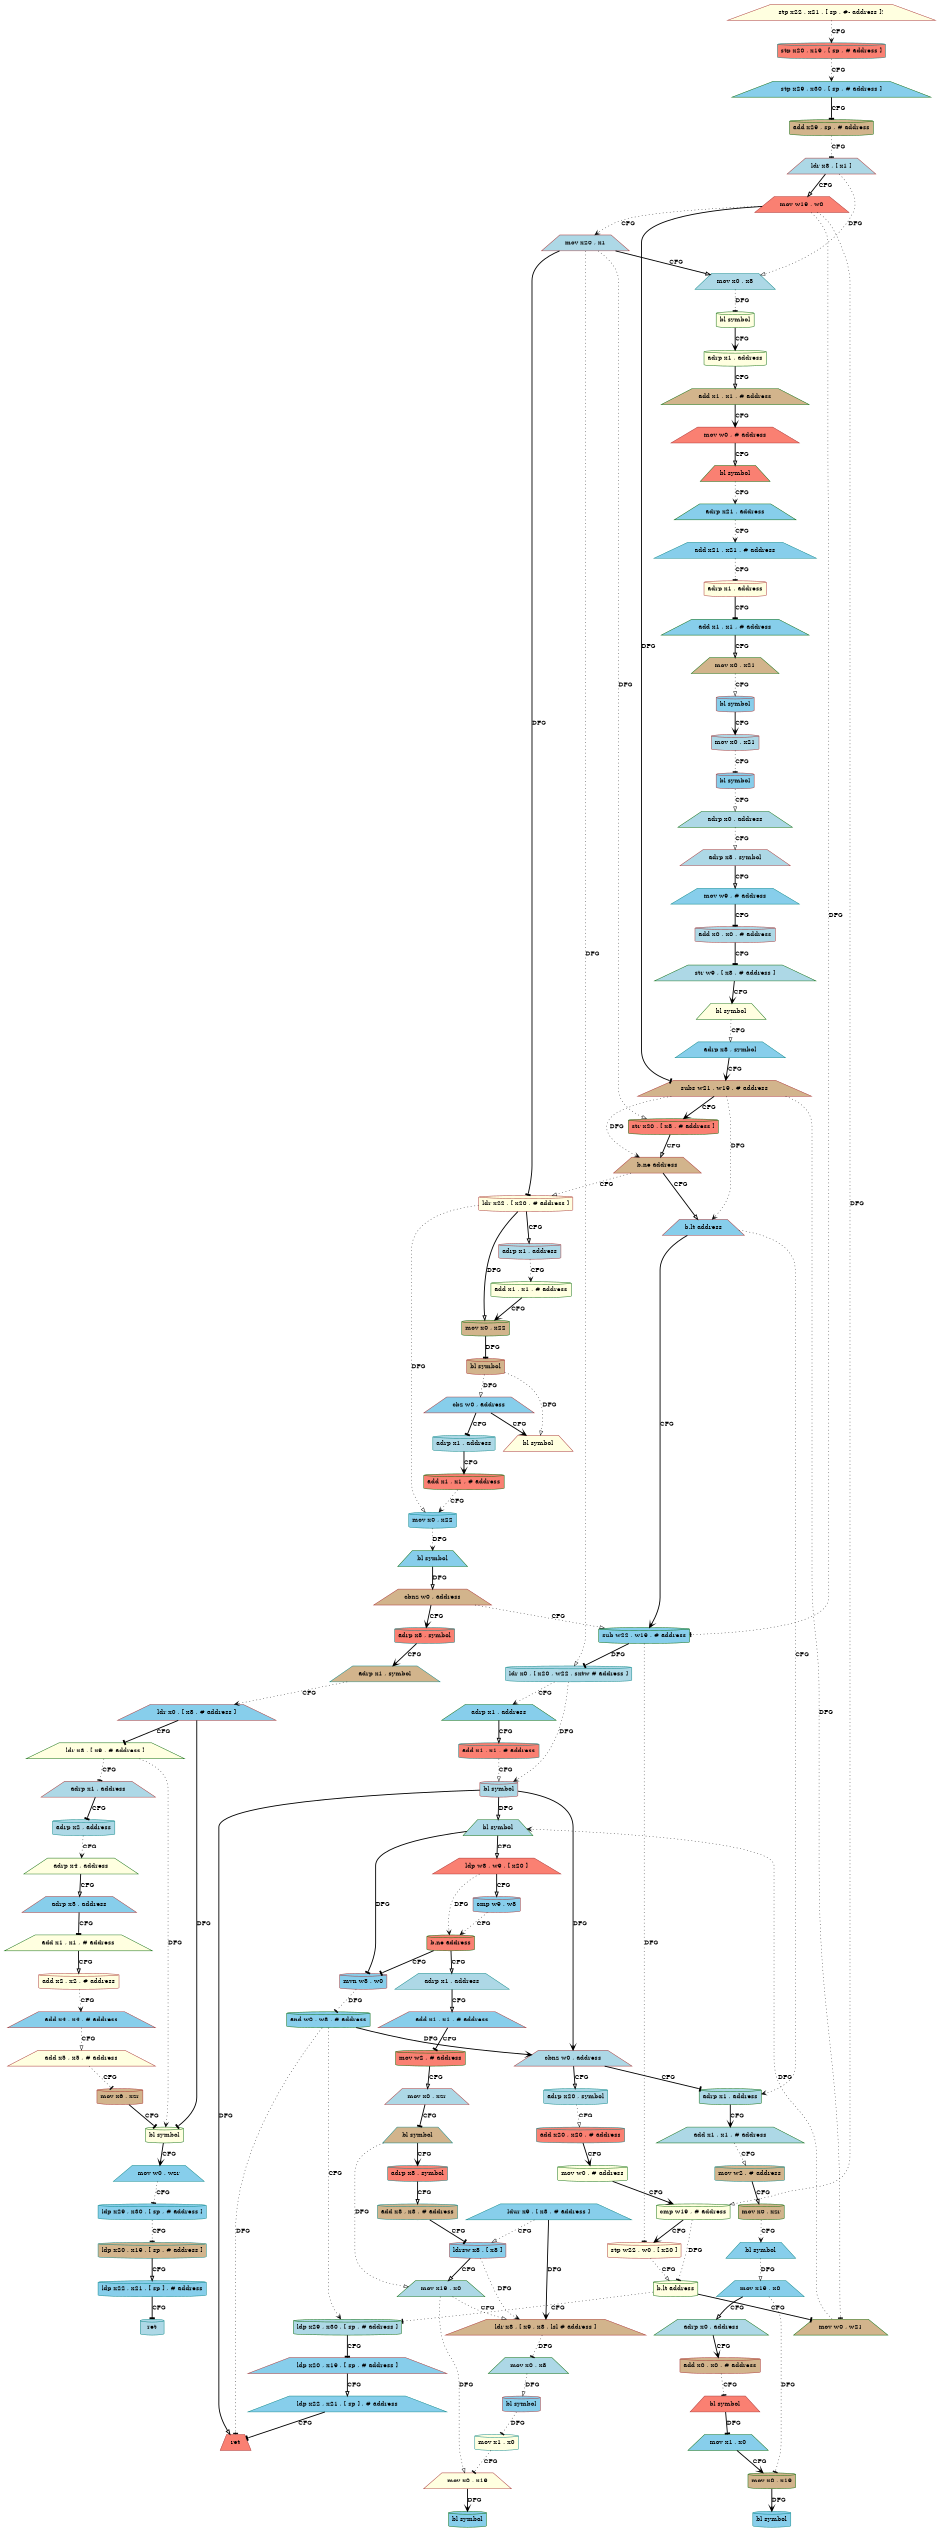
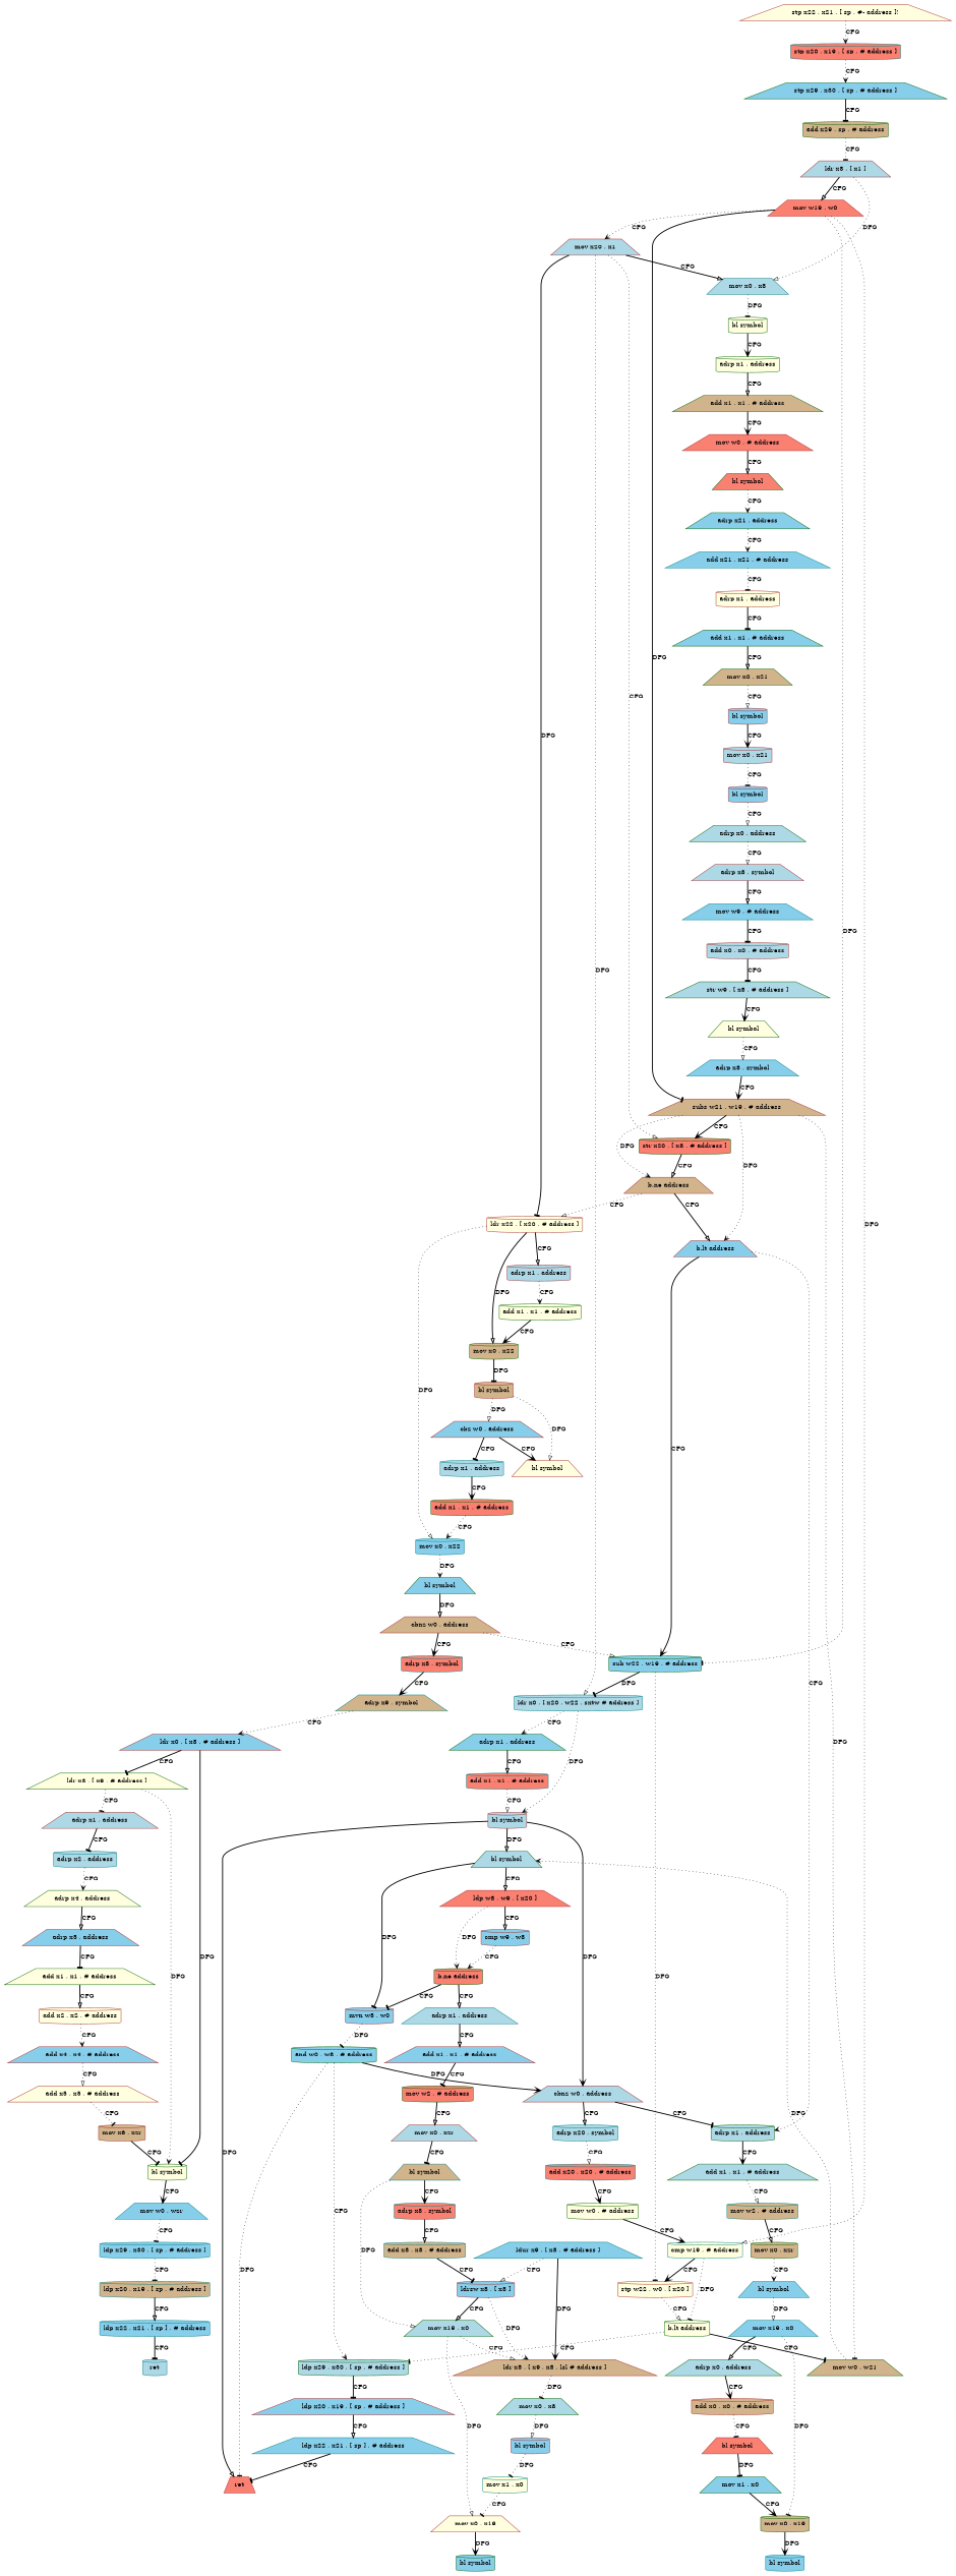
  digraph {
    node [color=brown fillcolor=skyblue shape=trapezium style=filled]
    edge [arrowhead=onormal style=bold]
    n1 [fillcolor=lightyellow label="stp x22 , x21 , [ sp , #- address ]!"]
    n2 [color=teal fillcolor=salmon label="stp x20 , x19 , [ sp , # address ]" shape=cylinder]
    n3 [color=darkgreen label="stp x29 , x30 , [ sp , # address ]"]
    n4 [color=darkgreen fillcolor=tan label="add x29 , sp , # address" shape=cylinder]
    n5 [fillcolor=lightblue label="ldr x8 , [ x1 ]"]
    n6 [fillcolor=salmon label="mov w19 , w0"]
    n7 [color=teal fillcolor=lightblue label="mov x0 , x8"]
    n8 [fillcolor=lightblue label="mov x20 , x1"]
    n9 [fillcolor=tan label="subs w21 , w19 , # address"]
    n10 [color=darkgreen label="sub w22 , w19 , # address" shape=cylinder]
-   n11 [color=darkgreen fillcolor=lightyellow label="cmp w19 , # address" shape=cylinder]
+   n11 [color=teal fillcolor=lightyellow label="cmp w19 , # address" shape=cylinder]
    n12 [color=darkgreen fillcolor=lightyellow label="bl symbol" shape=cylinder]
    n13 [color=darkgreen fillcolor=salmon label="str x20 , [ x8 , # address ]" shape=cylinder]
    n14 [fillcolor=lightyellow label="ldr x22 , [ x20 , # address ]" shape=cylinder]
    n15 [color=teal fillcolor=lightblue label="ldr x0 , [ x20 , w22 , sxtw # address ]" shape=cylinder]
    n16 [fillcolor=tan label="b.ne address"]
    n17 [label="b.lt address"]
    n18 [color=darkgreen fillcolor=tan label="mov w0 , w21"]
    n19 [fillcolor=lightyellow label="stp w22 , w0 , [ x20 ]" shape=cylinder]
    n20 [color=darkgreen fillcolor=lightyellow label="b.lt address" shape=cylinder]
    n21 [fillcolor=lightblue label="adrp x1 , address" shape=cylinder]
    n22 [color=darkgreen fillcolor=tan label="mov x0 , x22" shape=cylinder]
    n23 [color=teal label="mov x0 , x22" shape=cylinder]
    n24 [color=darkgreen label="adrp x1 , address"]
    n25 [fillcolor=lightblue label="bl symbol" shape=cylinder]
    n26 [color=darkgreen fillcolor=lightyellow label="adrp x1 , address" shape=cylinder]
    n27 [color=darkgreen fillcolor=tan label="add x1 , x1 , # address"]
    n28 [fillcolor=salmon label="mov w0 , # address"]
    n29 [color=darkgreen fillcolor=salmon label="bl symbol"]
    n30 [color=darkgreen label="adrp x21 , address"]
    n31 [color=teal label="add x21 , x21 , # address"]
    n32 [fillcolor=lightyellow label="adrp x1 , address" shape=cylinder]
    n33 [color=darkgreen label="add x1 , x1 , # address"]
    n34 [color=darkgreen fillcolor=tan label="mov x0 , x21"]
    n35 [label="bl symbol" shape=cylinder]
    n36 [fillcolor=lightblue label="mov x0 , x21" shape=cylinder]
    n37 [label="bl symbol" shape=cylinder]
    n38 [color=darkgreen fillcolor=lightblue label="adrp x0 , address"]
    n39 [fillcolor=lightblue label="adrp x8 , symbol"]
    n40 [color=teal label="mov w9 , # address"]
    n41 [fillcolor=lightblue label="add x0 , x0 , # address" shape=cylinder]
    n42 [color=darkgreen fillcolor=lightblue label="str w9 , [ x8 , # address ]"]
    n43 [color=darkgreen fillcolor=lightyellow label="bl symbol"]
    n44 [color=teal label="adrp x8 , symbol"]
    n45 [color=darkgreen fillcolor=lightblue label="adrp x1 , address" shape=cylinder]
    n46 [color=darkgreen fillcolor=lightblue label="bl symbol"]
    n47 [color=darkgreen fillcolor=lightblue label="add x1 , x1 , # address"]
    n48 [color=darkgreen fillcolor=lightyellow label="add x1 , x1 , # address" shape=cylinder]
    n49 [fillcolor=tan label="bl symbol" shape=cylinder]
    n50 [color=darkgreen label="bl symbol"]
    n51 [color=teal fillcolor=tan label="mov w2 , # address" shape=cylinder]
    n52 [label="cbz w0 , address"]
    n53 [fillcolor=lightyellow label="bl symbol"]
    n54 [color=teal fillcolor=lightblue label="adrp x1 , address" shape=cylinder]
    n55 [color=darkgreen fillcolor=salmon label="add x1 , x1 , # address" shape=cylinder]
    n56 [color=darkgreen fillcolor=tan label="mov x0 , xzr" shape=cylinder]
    n57 [color=teal label="bl symbol"]
    n58 [color=teal label="mov x19 , x0"]
    n59 [color=darkgreen fillcolor=lightblue label="adrp x0 , address"]
    n60 [color=darkgreen fillcolor=tan label="mov x0 , x19" shape=cylinder]
    n61 [fillcolor=tan label="add x0 , x0 , # address" shape=cylinder]
    n62 [color=teal label="bl symbol" shape=cylinder]
    n63 [fillcolor=salmon label="bl symbol"]
    n64 [color=darkgreen label="mov x1 , x0"]
    n65 [color=teal fillcolor=salmon label="add x1 , x1 , # address" shape=cylinder]
    n66 [fillcolor=lightblue label="cbnz w0 , address"]
    n67 [fillcolor=salmon label=ret]
    n68 [color=teal fillcolor=lightblue label="adrp x20 , symbol" shape=cylinder]
    n69 [fillcolor=salmon label="ldp w8 , w9 , [ x20 ]"]
    n70 [label="mvn w8 , w0" shape=cylinder]
    n71 [color=teal fillcolor=salmon label="add x20 , x20 , # address" shape=cylinder]
    n72 [color=darkgreen fillcolor=lightyellow label="mov w0 , # address" shape=cylinder]
    n73 [fillcolor=tan label="cbnz w0 , address"]
    n74 [color=teal fillcolor=salmon label="adrp x8 , symbol" shape=cylinder]
-   n75 [color=teal fillcolor=tan label="adrp x1 , symbol"]
+   n75 [color=teal fillcolor=tan label="adrp x9 , symbol"]
    n76 [label="ldr x0 , [ x8 , # address ]"]
    n77 [color=darkgreen fillcolor=lightblue label="ldp x29 , x30 , [ sp , # address ]" shape=cylinder]
    n78 [label="ldp x20 , x19 , [ sp , # address ]"]
    n79 [color=teal label="ldp x22 , x21 , [ sp ] , # address"]
    n80 [color=darkgreen fillcolor=lightyellow label="ldr x3 , [ x9 , # address ]"]
    n81 [color=darkgreen fillcolor=lightyellow label="bl symbol" shape=cylinder]
    n82 [fillcolor=lightblue label="adrp x1 , address"]
    n83 [color=teal label="mov w0 , wzr"]
    n84 [color=teal fillcolor=lightblue label="adrp x2 , address" shape=cylinder]
    n85 [color=darkgreen fillcolor=lightyellow label="adrp x4 , address"]
    n86 [label="adrp x5 , address"]
    n87 [color=darkgreen fillcolor=lightyellow label="add x1 , x1 , # address"]
    n88 [fillcolor=lightyellow label="add x2 , x2 , # address" shape=cylinder]
    n89 [label="add x4 , x4 , # address"]
    n90 [fillcolor=lightyellow label="add x5 , x5 , # address"]
    n91 [fillcolor=tan label="mov x6 , xzr" shape=cylinder]
    n92 [color=teal label="ldp x29 , x30 , [ sp , # address ]" shape=cylinder]
    n93 [color=teal fillcolor=tan label="ldp x20 , x19 , [ sp , # address ]" shape=cylinder]
    n94 [color=teal label="ldp x22 , x21 , [ sp ] , # address" shape=cylinder]
    n95 [color=teal fillcolor=lightblue label=ret shape=cylinder]
    n96 [label="cmp w9 , w8" shape=cylinder]
    n97 [color=darkgreen fillcolor=salmon label="b.ne address" shape=cylinder]
    n98 [color=darkgreen label="and w0 , w8 , # address" shape=cylinder]
    n99 [color=teal fillcolor=lightblue label="adrp x1 , address"]
    n100 [label="add x1 , x1 , # address"]
    n101 [color=darkgreen fillcolor=salmon label="mov w2 , # address" shape=cylinder]
    n102 [fillcolor=lightblue label="mov x0 , xzr"]
    n103 [color=teal fillcolor=tan label="bl symbol"]
    n104 [color=teal fillcolor=salmon label="adrp x8 , symbol" shape=cylinder]
    n105 [color=darkgreen fillcolor=lightblue label="mov x19 , x0"]
    n106 [color=teal fillcolor=tan label="add x8 , x8 , # address" shape=cylinder]
    n107 [fillcolor=tan label="ldr x8 , [ x9 , x8 , lsl # address ]"]
    n108 [fillcolor=lightyellow label="mov x0 , x19"]
    n109 [label="ldrsw x8 , [ x8 ]" shape=cylinder]
    n110 [color=teal label="ldur x9 , [ x8 , # address ]"]
    n111 [color=darkgreen fillcolor=lightblue label="mov x0 , x8"]
    n112 [color=darkgreen label="bl symbol" shape=cylinder]
    n113 [label="bl symbol" shape=cylinder]
    n114 [color=teal fillcolor=lightyellow label="mov x1 , x0" shape=cylinder]
    n1 -> n2 [arrowhead=vee label=CFG style=dotted]
    n2 -> n3 [arrowhead=vee label=CFG style=dotted]
    n3 -> n4 [arrowhead=tee label=CFG]
    n4 -> n5 [arrowhead=tee label=CFG style=dotted]
    n5 -> n6 [label=CFG]
    n5 -> n7 [label=DFG style=dotted]
    n6 -> n8 [arrowhead=vee label=CFG style=dotted]
    n6 -> n9 [arrowhead=tee label=DFG]
    n6 -> n10 [arrowhead=tee label=DFG style=dotted]
    n6 -> n11 [label=DFG style=dotted]
    n7 -> n12 [arrowhead=tee label=DFG style=dotted]
    n8 -> n7 [label=CFG]
-   n8 -> n13 [label=DFG style=dotted]
+   n8 -> n13 [label=CFG style=dotted]
    n8 -> n14 [arrowhead=tee label=DFG]
    n8 -> n15 [label=DFG style=dotted]
    n9 -> n13 [arrowhead=vee label=CFG]
    n9 -> n16 [arrowhead=vee label=DFG style=dotted]
    n9 -> n17 [arrowhead=vee label=DFG style=dotted]
    n9 -> n18 [arrowhead=tee label=DFG style=dotted]
    n10 -> n15 [arrowhead=tee label=DFG]
    n10 -> n19 [arrowhead=tee label=DFG style=dotted]
    n11 -> n19 [arrowhead=vee label=CFG]
    n11 -> n20 [arrowhead=tee label=DFG style=dotted]
    n12 -> n26 [arrowhead=vee label=CFG]
    n13 -> n16 [label=CFG]
    n14 -> n21 [label=CFG]
    n14 -> n22 [label=DFG]
    n14 -> n23 [label=DFG style=dotted]
    n15 -> n24 [arrowhead=vee label=CFG style=dotted]
    n15 -> n25 [arrowhead=vee label=DFG style=dotted]
    n16 -> n14 [label=CFG style=dotted]
    n16 -> n17 [label=CFG]
    n17 -> n10 [arrowhead=vee label=CFG]
    n17 -> n45 [arrowhead=vee label=CFG style=dotted]
    n18 -> n46 [arrowhead=vee label=DFG style=dotted]
    n19 -> n20 [label=CFG style=dotted]
    n20 -> n18 [arrowhead=tee label=CFG]
    n20 -> n77 [arrowhead=tee label=CFG style=dotted]
    n21 -> n48 [arrowhead=vee label=CFG style=dotted]
    n22 -> n49 [arrowhead=tee label=DFG]
    n23 -> n50 [arrowhead=vee label=DFG style=dotted]
    n24 -> n65 [label=CFG]
    n25 -> n46 [label=DFG]
    n25 -> n66 [arrowhead=vee label=DFG]
    n25 -> n67 [label=DFG]
    n26 -> n27 [label=CFG]
    n27 -> n28 [arrowhead=vee label=CFG]
    n28 -> n29 [label=CFG]
    n29 -> n30 [arrowhead=vee label=CFG style=dotted]
    n30 -> n31 [arrowhead=vee label=CFG style=dotted]
    n31 -> n32 [arrowhead=tee label=CFG style=dotted]
    n32 -> n33 [arrowhead=tee label=CFG]
    n33 -> n34 [label=CFG]
    n34 -> n35 [label=CFG style=dotted]
    n35 -> n36 [arrowhead=vee label=CFG]
    n36 -> n37 [arrowhead=tee label=CFG style=dotted]
    n37 -> n38 [label=CFG style=dotted]
    n38 -> n39 [label=CFG style=dotted]
    n39 -> n40 [label=CFG]
    n40 -> n41 [arrowhead=tee label=CFG]
    n41 -> n42 [arrowhead=tee label=CFG]
    n42 -> n43 [arrowhead=vee label=CFG]
    n43 -> n44 [label=CFG style=dotted]
    n44 -> n9 [arrowhead=vee label=CFG]
    n45 -> n47 [arrowhead=vee label=CFG]
    n46 -> n69 [label=CFG]
    n46 -> n70 [arrowhead=tee label=DFG]
    n47 -> n51 [label=CFG style=dotted]
    n48 -> n22 [arrowhead=vee label=CFG]
    n49 -> n52 [label=DFG style=dotted]
    n49 -> n53 [label=DFG style=dotted]
    n50 -> n73 [label=DFG]
    n51 -> n56 [label=CFG]
    n52 -> n53 [arrowhead=vee label=CFG]
    n52 -> n54 [arrowhead=tee label=CFG]
    n54 -> n55 [arrowhead=vee label=CFG]
    n55 -> n23 [arrowhead=vee label=CFG style=dotted]
    n56 -> n57 [arrowhead=vee label=CFG style=dotted]
    n57 -> n58 [label=DFG style=dotted]
    n58 -> n59 [label=CFG]
    n58 -> n60 [arrowhead=tee label=DFG style=dotted]
    n59 -> n61 [arrowhead=vee label=CFG]
    n60 -> n62 [arrowhead=vee label=DFG]
    n61 -> n63 [arrowhead=tee label=CFG style=dotted]
    n63 -> n64 [arrowhead=tee label=DFG]
    n64 -> n60 [arrowhead=vee label=CFG]
    n65 -> n25 [label=CFG style=dotted]
    n66 -> n45 [arrowhead=tee label=CFG]
    n66 -> n68 [label=CFG]
    n68 -> n71 [label=CFG style=dotted]
    n69 -> n96 [label=CFG]
    n69 -> n97 [arrowhead=vee label=DFG style=dotted]
    n70 -> n98 [arrowhead=tee label=DFG style=dotted]
    n71 -> n72 [arrowhead=vee label=CFG]
    n72 -> n11 [arrowhead=vee label=CFG]
    n73 -> n10 [label=CFG style=dotted]
    n73 -> n74 [arrowhead=vee label=CFG]
    n74 -> n75 [arrowhead=vee label=CFG]
    n75 -> n76 [arrowhead=vee label=CFG style=dotted]
    n76 -> n80 [arrowhead=tee label=CFG]
    n76 -> n81 [arrowhead=tee label=DFG]
    n77 -> n78 [arrowhead=tee label=CFG]
    n78 -> n79 [label=CFG]
    n79 -> n67 [arrowhead=tee label=CFG]
    n80 -> n81 [arrowhead=vee label=DFG style=dotted]
    n80 -> n82 [arrowhead=tee label=CFG style=dotted]
    n81 -> n83 [arrowhead=vee label=CFG]
    n82 -> n84 [arrowhead=tee label=CFG]
    n83 -> n92 [arrowhead=tee label=CFG style=dotted]
    n84 -> n85 [arrowhead=vee label=CFG style=dotted]
    n85 -> n86 [label=CFG]
    n86 -> n87 [arrowhead=tee label=CFG]
    n87 -> n88 [label=CFG]
    n88 -> n89 [arrowhead=vee label=CFG style=dotted]
    n89 -> n90 [label=CFG style=dotted]
    n90 -> n91 [arrowhead=tee label=CFG style=dotted]
    n91 -> n81 [arrowhead=tee label=CFG]
    n92 -> n93 [arrowhead=tee label=CFG style=dotted]
    n93 -> n94 [label=CFG]
    n94 -> n95 [arrowhead=tee label=CFG]
    n96 -> n97 [arrowhead=vee label=CFG style=dotted]
    n97 -> n70 [arrowhead=tee label=CFG]
    n97 -> n99 [label=CFG]
    n98 -> n66 [arrowhead=vee label=DFG]
    n98 -> n67 [arrowhead=tee label=DFG style=dotted]
    n98 -> n77 [arrowhead=vee label=CFG style=dotted]
    n99 -> n100 [label=CFG]
    n100 -> n101 [arrowhead=tee label=CFG]
    n101 -> n102 [label=CFG]
    n102 -> n103 [arrowhead=tee label=CFG]
    n103 -> n104 [arrowhead=vee label=CFG]
    n103 -> n105 [label=DFG style=dotted]
    n104 -> n106 [label=CFG]
    n105 -> n107 [label=CFG style=dotted]
    n105 -> n108 [label=DFG style=dotted]
    n106 -> n109 [arrowhead=tee label=CFG]
    n107 -> n111 [arrowhead=tee label=DFG style=dotted]
    n108 -> n112 [arrowhead=vee label=DFG]
    n109 -> n105 [label=CFG]
    n109 -> n107 [arrowhead=vee label=DFG style=dotted]
    n110 -> n107 [arrowhead=vee label=DFG]
    n110 -> n109 [label=CFG style=dotted]
    n111 -> n113 [label=DFG style=dotted]
    n113 -> n114 [arrowhead=tee label=DFG style=dotted]
    n114 -> n108 [arrowhead=tee label=CFG style=dotted]
  }
